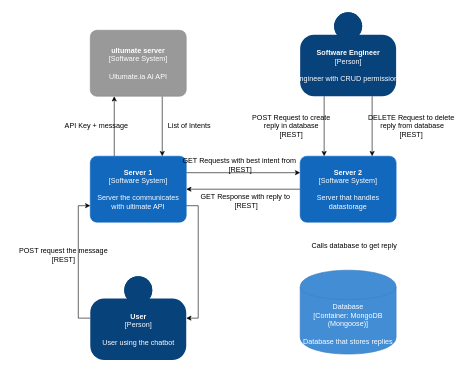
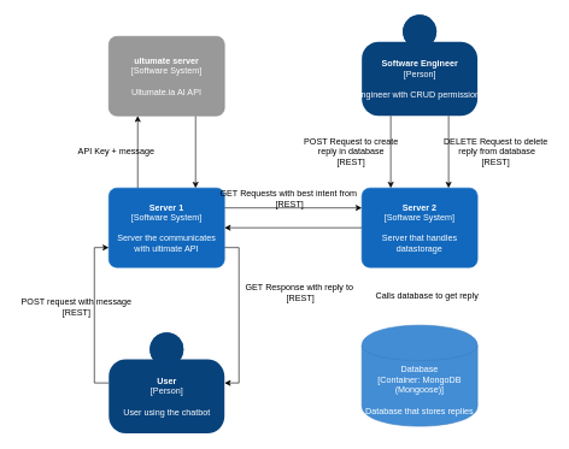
  <mxCell id="0" />
  <mxCell id="1" parent="0" />
  <mxCell id="2" style="edgeStyle=orthogonalEdgeStyle;rounded=0;orthogonalLoop=1;jettySize=auto;html=1;exitX=0.25;exitY=0;exitDx=0;exitDy=0;exitPerimeter=0;entryX=0.25;entryY=1;entryDx=0;entryDy=0;entryPerimeter=0;" parent="1" source="5" target="9" edge="1"><mxGeometry relative="1" as="geometry" /></mxCell>
  <mxCell id="3" style="edgeStyle=orthogonalEdgeStyle;rounded=0;orthogonalLoop=1;jettySize=auto;html=1;exitX=1;exitY=0.25;exitDx=0;exitDy=0;exitPerimeter=0;entryX=0;entryY=0.25;entryDx=0;entryDy=0;entryPerimeter=0;" parent="1" source="5" target="7" edge="1"><mxGeometry relative="1" as="geometry" /></mxCell>
  <mxCell id="4" style="edgeStyle=orthogonalEdgeStyle;rounded=0;orthogonalLoop=1;jettySize=auto;html=1;exitX=1;exitY=0.75;exitDx=0;exitDy=0;exitPerimeter=0;entryX=1;entryY=0.5;entryDx=0;entryDy=0;entryPerimeter=0;" parent="1" source="5" target="20" edge="1"><mxGeometry relative="1" as="geometry" /></mxCell>
  <mxCell id="5" value="&lt;b&gt;Server 1&lt;/b&gt;&lt;div&gt;[Software System]&lt;/div&gt;&lt;br&gt;&lt;div&gt;Server the communicates with ultimate API&lt;/div&gt;" style="rounded=1;whiteSpace=wrap;html=1;labelBackgroundColor=none;fillColor=#1168BD;fontColor=#ffffff;align=center;arcSize=10;strokeColor=#1168BD;metaEdit=1;metaData={&quot;c4Type&quot;:{&quot;editable&quot;:false}};points=[[0.25,0,0],[0.5,0,0],[0.75,0,0],[1,0.25,0],[1,0.5,0],[1,0.75,0],[0.75,1,0],[0.5,1,0],[0.25,1,0],[0,0.75,0],[0,0.5,0],[0,0.25,0]];" parent="1" vertex="1"><mxGeometry x="150" y="260" width="160" height="110.0" as="geometry" /></mxCell>
  <mxCell id="6" style="edgeStyle=orthogonalEdgeStyle;rounded=0;orthogonalLoop=1;jettySize=auto;html=1;exitX=0;exitY=0.5;exitDx=0;exitDy=0;exitPerimeter=0;entryX=1;entryY=0.5;entryDx=0;entryDy=0;entryPerimeter=0;" parent="1" source="7" target="5" edge="1"><mxGeometry relative="1" as="geometry" /></mxCell>
  <mxCell id="7" value="&lt;b&gt;Server 2&lt;/b&gt;&lt;div&gt;[Software System]&lt;/div&gt;&lt;br&gt;&lt;div&gt;Server that handles datastorage&lt;/div&gt;" style="rounded=1;whiteSpace=wrap;html=1;labelBackgroundColor=none;fillColor=#1168BD;fontColor=#ffffff;align=center;arcSize=10;strokeColor=#1168BD;metaEdit=1;metaData={&quot;c4Type&quot;:{&quot;editable&quot;:false}};points=[[0.25,0,0],[0.5,0,0],[0.75,0,0],[1,0.25,0],[1,0.5,0],[1,0.75,0],[0.75,1,0],[0.5,1,0],[0.25,1,0],[0,0.75,0],[0,0.5,0],[0,0.25,0]];" parent="1" vertex="1"><mxGeometry x="500" y="260" width="160" height="110.0" as="geometry" /></mxCell>
  <mxCell id="8" style="edgeStyle=orthogonalEdgeStyle;rounded=0;orthogonalLoop=1;jettySize=auto;html=1;exitX=0.75;exitY=1;exitDx=0;exitDy=0;exitPerimeter=0;entryX=0.75;entryY=0;entryDx=0;entryDy=0;entryPerimeter=0;" parent="1" source="9" target="5" edge="1"><mxGeometry relative="1" as="geometry" /></mxCell>
  <mxCell id="9" value="&lt;b&gt;ultumate server&lt;/b&gt;&lt;div&gt;[Software System]&lt;/div&gt;&lt;br&gt;&lt;div&gt;Ultumate.ia AI API&lt;/div&gt;" style="rounded=1;whiteSpace=wrap;html=1;labelBackgroundColor=none;fillColor=#999999;fontColor=#ffffff;align=center;arcSize=10;strokeColor=#8A8A8A;metaEdit=1;metaData={&quot;c4Type&quot;:{&quot;editable&quot;:false}};points=[[0.25,0,0],[0.5,0,0],[0.75,0,0],[1,0.25,0],[1,0.5,0],[1,0.75,0],[0.75,1,0],[0.5,1,0],[0.25,1,0],[0,0.75,0],[0,0.5,0],[0,0.25,0]];" parent="1" vertex="1"><mxGeometry x="150" y="50" width="160" height="110.0" as="geometry" /></mxCell>
  <mxCell id="10" value="API Key + message" style="text;html=1;align=center;verticalAlign=middle;resizable=0;points=[];autosize=1;" parent="1" vertex="1"><mxGeometry x="100" y="200" width="120" height="20" as="geometry" /></mxCell>
- <mxCell id="11" value="List of Intents" style="text;html=1;align=center;verticalAlign=middle;resizable=0;points=[];autosize=1;" parent="1" vertex="1"><mxGeometry x="270" y="200" width="90" height="20" as="geometry" /></mxCell>
  <mxCell id="12" style="edgeStyle=orthogonalEdgeStyle;rounded=0;orthogonalLoop=1;jettySize=auto;html=1;exitX=0.25;exitY=1;exitDx=0;exitDy=0;exitPerimeter=0;entryX=0.25;entryY=0;entryDx=0;entryDy=0;entryPerimeter=0;" parent="1" source="14" target="7" edge="1"><mxGeometry relative="1" as="geometry" /></mxCell>
  <mxCell id="13" style="edgeStyle=orthogonalEdgeStyle;rounded=0;orthogonalLoop=1;jettySize=auto;html=1;exitX=0.75;exitY=1;exitDx=0;exitDy=0;exitPerimeter=0;entryX=0.75;entryY=0;entryDx=0;entryDy=0;entryPerimeter=0;" parent="1" source="14" target="7" edge="1"><mxGeometry relative="1" as="geometry" /></mxCell>
  <mxCell id="14" value="&lt;b&gt;Software Engineer&lt;/b&gt;&lt;div&gt;[Person]&lt;/div&gt;&lt;br&gt;&lt;div&gt;Engineer with CRUD permissions&lt;/div&gt;" style="html=1;dashed=0;whitespace=wrap;fillColor=#08427b;strokeColor=none;fontColor=#ffffff;shape=mxgraph.c4.person;align=center;metaEdit=1;points=[[0.5,0,0],[1,0.5,0],[1,0.75,0],[0.75,1,0],[0.5,1,0],[0.25,1,0],[0,0.75,0],[0,0.5,0]];metaData={&quot;c4Type&quot;:{&quot;editable&quot;:false}};" parent="1" vertex="1"><mxGeometry x="500" y="20" width="160" height="140" as="geometry" /></mxCell>
  <mxCell id="15" value="DELETE Request to delete&lt;br&gt;&amp;nbsp;reply from database&lt;br&gt;[REST]" style="text;html=1;align=center;verticalAlign=middle;resizable=0;points=[];autosize=1;" parent="1" vertex="1"><mxGeometry x="605" y="185" width="160" height="50" as="geometry" /></mxCell>
  <mxCell id="16" value="Database&lt;div&gt;[Container:&amp;nbsp;MongoDB (Mongoose)]&lt;/div&gt;&lt;br&gt;&lt;div&gt;Database that stores replies&lt;/div&gt;" style="shape=cylinder;whiteSpace=wrap;html=1;boundedLbl=1;rounded=0;labelBackgroundColor=none;fillColor=#438DD5;fontSize=12;fontColor=#ffffff;align=center;strokeColor=#3C7FC0;metaEdit=1;points=[[0.5,0,0],[1,0.25,0],[1,0.5,0],[1,0.75,0],[0.5,1,0],[0,0.75,0],[0,0.5,0],[0,0.25,0]];metaData={&quot;c4Type&quot;:{&quot;editable&quot;:false}};" parent="1" vertex="1"><mxGeometry x="500" y="450" width="160" height="140" as="geometry" /></mxCell>
  <mxCell id="17" value="GET Requests with best intent from&amp;nbsp;&lt;br&gt;[REST]" style="text;html=1;align=center;verticalAlign=middle;resizable=0;points=[];autosize=1;" parent="1" vertex="1"><mxGeometry x="295" y="260" width="210" height="30" as="geometry" /></mxCell>
- <mxCell id="18" value="POST request the message&lt;br&gt;[REST]" style="text;html=1;align=center;verticalAlign=middle;resizable=0;points=[];autosize=1;" parent="1" vertex="1"><mxGeometry y="410" width="170" height="30" as="geometry" x="20" /></mxCell>
+ <mxCell id="18" value="POST request with message&lt;br&gt;[REST]" style="text;html=1;align=center;verticalAlign=middle;resizable=0;points=[];autosize=1;" parent="1" vertex="1"><mxGeometry y="410" width="170" height="30" as="geometry" x="20" /></mxCell>
  <mxCell id="19" style="edgeStyle=orthogonalEdgeStyle;rounded=0;orthogonalLoop=1;jettySize=auto;html=1;exitX=0;exitY=0.5;exitDx=0;exitDy=0;exitPerimeter=0;entryX=0;entryY=0.75;entryDx=0;entryDy=0;entryPerimeter=0;" parent="1" source="20" target="5" edge="1"><mxGeometry relative="1" as="geometry" /></mxCell>
  <mxCell id="20" value="&lt;b&gt;User&lt;/b&gt;&lt;div&gt;[Person]&lt;/div&gt;&lt;br&gt;&lt;div&gt;User using the chatbot&lt;/div&gt;" style="html=1;dashed=0;whitespace=wrap;fillColor=#08427b;strokeColor=none;fontColor=#ffffff;shape=mxgraph.c4.person;align=center;metaEdit=1;points=[[0.5,0,0],[1,0.5,0],[1,0.75,0],[0.75,1,0],[0.5,1,0],[0.25,1,0],[0,0.75,0],[0,0.5,0]];metaData={&quot;c4Type&quot;:{&quot;editable&quot;:false}};" parent="1" vertex="1"><mxGeometry x="150" y="460" width="160" height="140" as="geometry" /></mxCell>
- <mxCell id="21" value="GET Response with reply to&amp;nbsp;&lt;br&gt;[REST]" style="text;html=1;align=center;verticalAlign=middle;resizable=0;points=[];autosize=1;" parent="1" vertex="1"><mxGeometry x="325" y="320" width="170" height="30" as="geometry" /></mxCell>
+ <mxCell id="21" value="GET Response with reply to&amp;nbsp;&lt;br&gt;[REST]" style="text;html=1;align=center;verticalAlign=middle;resizable=0;points=[];autosize=1;" parent="1" vertex="1"><mxGeometry x="330" y="390" width="170" height="30" as="geometry" /></mxCell>
  <mxCell id="22" value="Calls database to get reply" style="text;html=1;align=center;verticalAlign=middle;resizable=0;points=[];autosize=1;" parent="1" vertex="1"><mxGeometry x="510" y="400" width="160" height="20" as="geometry" /></mxCell>
  <mxCell id="23" value="POST Request to create &lt;br&gt;reply in database&lt;br&gt;[REST]" style="text;html=1;align=center;verticalAlign=middle;resizable=0;points=[];autosize=1;" parent="1" vertex="1"><mxGeometry x="410" y="185" width="150" height="50" as="geometry" /></mxCell>
